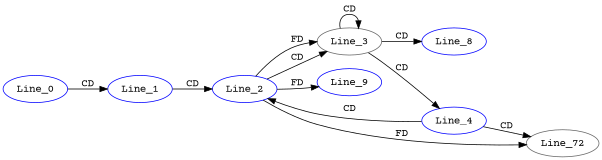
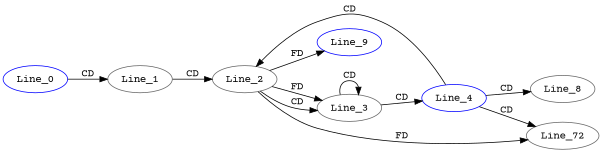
  digraph {
    fontname="Courier Prime"
    rankdir=LR
    node [color=blue fontname="Courier Prime"]
    edge [fontname="Courier Prime"]
    Line_0
-   Line_1
-   Line_2
+   Line_1 [color=gray40]
+   Line_2 [color=gray40]
    Line_3 [color=gray40]
    Line_9
    n6 [color=gray40 label=Line_72]
    Line_4
-   Line_8
+   Line_8 [color=gray40]
    Line_0 -> Line_1 [label=CD]
    Line_1 -> Line_2 [label=CD]
    Line_2 -> Line_3 [label=CD]
    Line_2 -> Line_3 [label=FD]
    Line_2 -> Line_9 [label=FD]
    Line_2 -> n6 [label=FD]
    Line_3 -> Line_3 [label=CD]
    Line_3 -> Line_4 [label=CD]
    Line_4 -> Line_2 [label=CD]
    Line_4 -> n6 [label=CD]
-   Line_3 -> Line_8 [label=CD]
+   Line_4 -> Line_8 [label=CD]
  }
